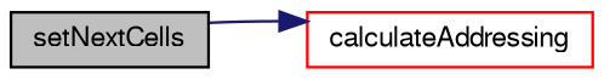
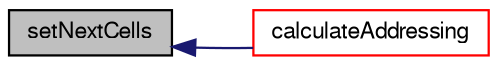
  digraph {
    rankdir=LR
    node [fontname=FreeSans fontsize=10 shape=record]
    n1 [color=black fillcolor=grey75 fontcolor=black height=0.2 label=setNextCells style=filled width=0.4]
    n2 [color=red height=0.2 label=calculateAddressing width=0.4]
-   n2 -> n1 [color=midnightblue dir=back fontname=FreeSans fontsize=10 labelfontname=FreeSans labelfontsize=10 style=solid]
+   n1 -> n2 [color=midnightblue dir=back fontname=FreeSans fontsize=10 labelfontname=FreeSans labelfontsize=10 style=solid]
  }
